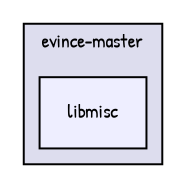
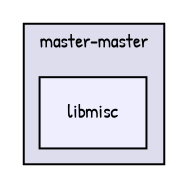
  digraph {
    compound=true
    rankdir=LR
    fontname="Patrick Hand"
    n1 [fillcolor="#eeeeff" fontname="Patrick Hand" fontsize=10 label=libmisc pencolor=black shape=box style=filled]
    subgraph cluster_1 {
      bgcolor="#ddddee"
      fontsize=10
-     label="evince-master"
+     label="master-master"
      pencolor=black
      n1
    }
  }
